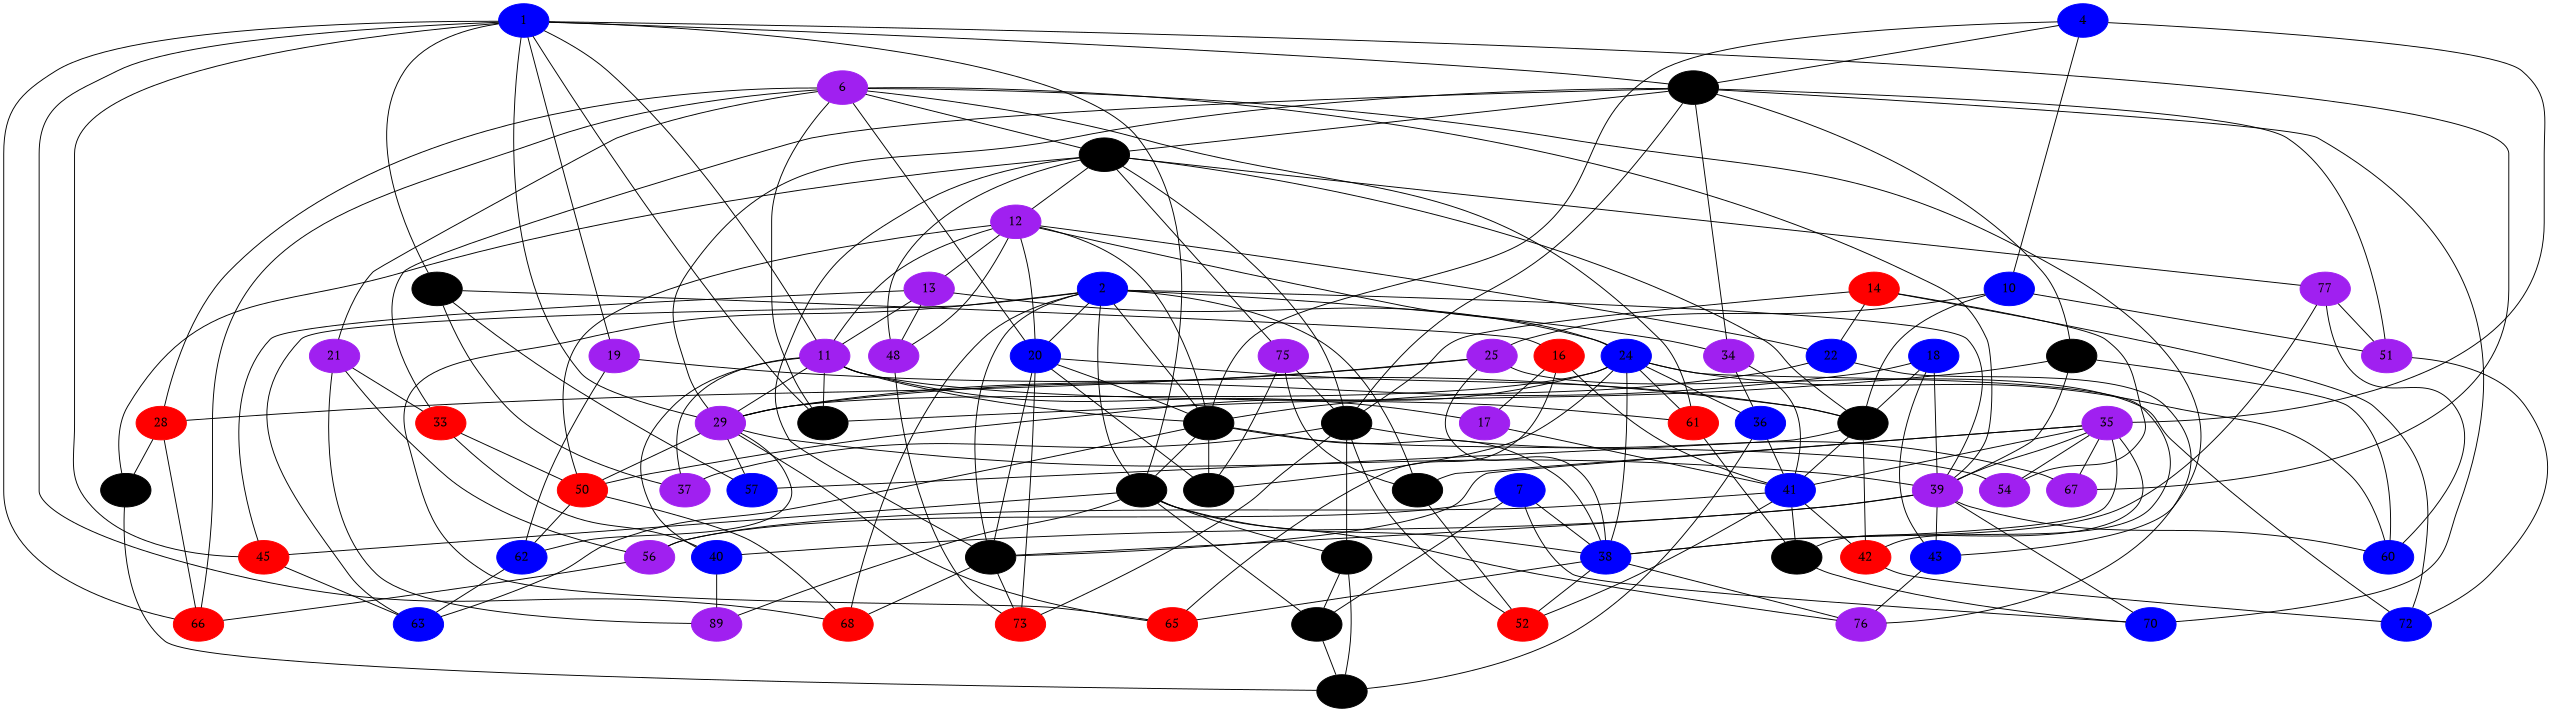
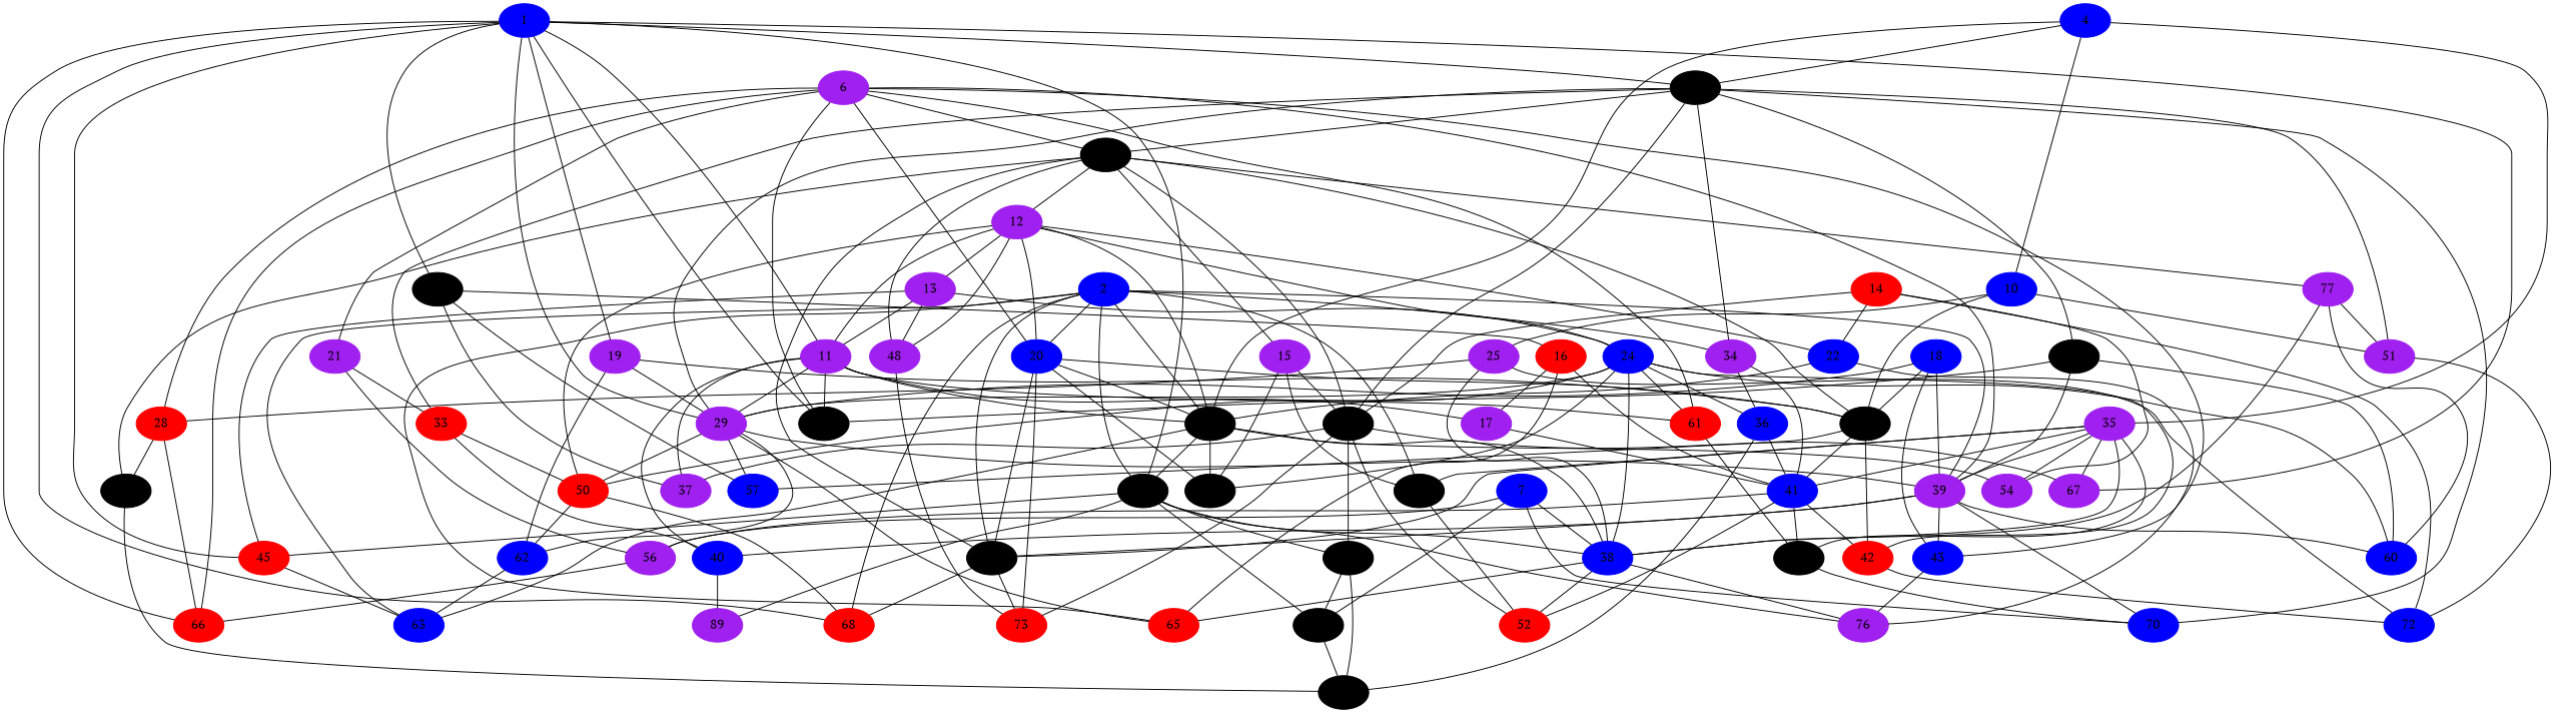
  graph {
    fontname="PT Serif"
    node [color=purple fontname="PT Serif" style=filled]
    edge [fontname="PT Serif" weight=1.0]
    1 [color=blue]
    3 [color=black]
    8 [color=black]
    11
    19
    29
    30 [color=black]
    45 [color=red]
    53 [color=black]
    66 [color=red]
    67
    68 [color=red]
    16 [color=red]
    37
    57 [color=blue]
    34
    9 [color=black]
    70 [color=blue]
    31 [color=black]
    32 [color=black]
    33 [color=red]
    51
    23 [color=black]
    61 [color=red]
    12
    17
    40 [color=blue]
    26 [color=black]
    62 [color=blue]
    39
    65 [color=red]
    50 [color=red]
    n33 [label=89]
    38 [color=blue]
    59 [color=black]
    n36 [label=76]
    58 [color=black]
    63 [color=blue]
    2 [color=blue]
    20 [color=blue]
    47 [color=black]
    49 [color=black]
    55 [color=black]
    73 [color=red]
    54
    41 [color=blue]
    36 [color=blue]
    43 [color=blue]
    60 [color=blue]
    52 [color=red]
    4 [color=blue]
    10 [color=blue]
    35
    25
    64 [color=black]
    24 [color=blue]
    42 [color=red]
    6
    21
    28 [color=red]
-   15 [label=75]
+   15
    n62 [label=77]
    44 [color=black]
    48
    56
    7 [color=blue]
    71 [color=black]
    72 [color=blue]
    13
    22 [color=blue]
    14 [color=red]
    18 [color=blue]
    1 -- 3
    1 -- 8
    1 -- 11
    1 -- 19
    1 -- 29
    1 -- 30
    1 -- 45
    1 -- 53
    1 -- 66
    1 -- 67 [weight=2.0]
    1 -- 68
    3 -- 16
    3 -- 37
    3 -- 57
    8 -- 29
    8 -- 34
    8 -- 9
    8 -- 70
    8 -- 31
    8 -- 32
    8 -- 33
    8 -- 51
    11 -- 29
    11 -- 53
    11 -- 37
    11 -- 23
    11 -- 61
    11 -- 12
    11 -- 17
    11 -- 40
-   25 -- 29
+   19 -- 29
    19 -- 26
    19 -- 62
    29 -- 57
    29 -- 62
    29 -- 39
    29 -- 65
    29 -- 50
    30 -- 45
    30 -- n33
    30 -- 38
    30 -- 59
    30 -- n36
    30 -- 58
    45 -- 63
    16 -- 17
    16 -- 65
    16 -- 41
    34 -- 41
    34 -- 36
    9 -- 31
    9 -- 12
    9 -- 26 [weight=2.0]
    9 -- 49
    9 -- 15
    9 -- n62
    9 -- 44 [weight=2.0]
    9 -- 48
    31 -- 67
    31 -- 37 [weight=2.0]
    31 -- 58
    31 -- 73
    31 -- 52
    32 -- 53
    32 -- 39
    32 -- 60
    33 -- 40
    33 -- 50
    51 -- 72
    23 -- 30 [weight=2.0]
    23 -- 38
    23 -- 63
    23 -- 55
    23 -- 54
    61 -- 64
    12 -- 23
    12 -- 50 [weight=3.0]
    12 -- 20 [weight=2.0]
    12 -- 24
    12 -- 48
    12 -- 13
    12 -- 22
    17 -- 41 [weight=2.0]
    40 -- n33
    26 -- 57 [weight=2.0]
    26 -- 41
    26 -- 42
    62 -- 63
    39 -- 70
    39 -- 40
    39 -- 49 [weight=2.0]
    39 -- 43
    39 -- 60
    50 -- 68
    50 -- 62
    38 -- 65
    38 -- n36
    38 -- 52
    59 -- 71
    58 -- 59
    58 -- 71
    2 -- 30
    2 -- 68
    2 -- 34
    2 -- 23
    2 -- 39
    2 -- 65
    2 -- 63
    2 -- 20
    2 -- 47
    2 -- 49 [weight=3.0]
    20 -- 23
    20 -- 26
    20 -- 49
    20 -- 55
    20 -- 73
    47 -- 52
    49 -- 68
    49 -- 73
    41 -- 52
    41 -- 64
    41 -- 42
    41 -- 56
    36 -- 41
    36 -- 71
    43 -- n36
    4 -- 8
    4 -- 23
    4 -- 10
    4 -- 35
    10 -- 51
    10 -- 26
    10 -- 25
    35 -- 67
    35 -- 39
    35 -- 38
    35 -- 47
    35 -- 49
    35 -- 54
    35 -- 41 [weight=2.0]
    35 -- 64
    25 -- 38
    25 -- 28
    25 -- 72
    64 -- 70
    24 -- 29
    24 -- 61
    24 -- 50
    24 -- 38
    24 -- 55
    24 -- 36
    24 -- 60
    24 -- 42
    42 -- 72
    6 -- 53
    6 -- 66
    6 -- 9
    6 -- 61
    6 -- 39
    6 -- 20
    6 -- 43
    6 -- 21
    6 -- 28
    21 -- 33
-   21 -- n33
    21 -- 56
    28 -- 66
    28 -- 44
    15 -- 31
    15 -- 47
    15 -- 55
    n62 -- 51
    n62 -- 38
    n62 -- 60
    44 -- 71
    48 -- 73
    56 -- 66
    7 -- 70
    7 -- 38
    7 -- 59
    7 -- 56
    13 -- 11
    13 -- 45
    13 -- 24
    13 -- 48
    22 -- 23
    22 -- n36
    14 -- 31
    14 -- 54
    14 -- 72
    14 -- 22
    18 -- 29
    18 -- 26
    18 -- 39
    18 -- 43
  }
